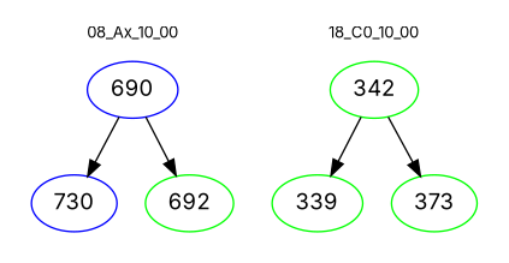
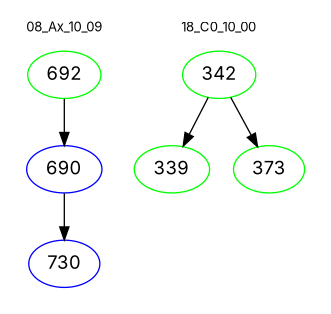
  digraph {
    fontname=Inter
    node [color=green fontname=Inter]
    edge [color=black fontname=Inter]
    n1 [color=blue label=690]
    n2 [color=blue label=730]
    n3 [label=692]
    n4 [label=342]
    n5 [label=339]
    n6 [label=373]
    subgraph cluster_1 {
      color=white
      fontsize=10
-     label="08_Ax_10_00"
+     label="08_Ax_10_09"
      n1
      n2
      n3
    }
    subgraph cluster_2 {
      color=white
      fontsize=10
      label="18_C0_10_00"
      n4
      n5
      n6
    }
    n1 -> n2
-   n1 -> n3
+   n3 -> n1
    n4 -> n5
    n4 -> n6
  }
